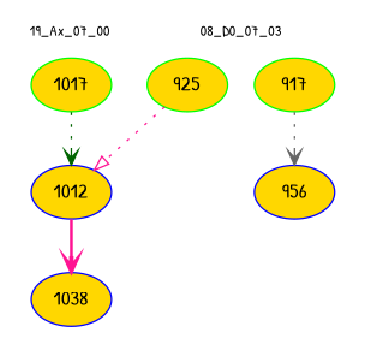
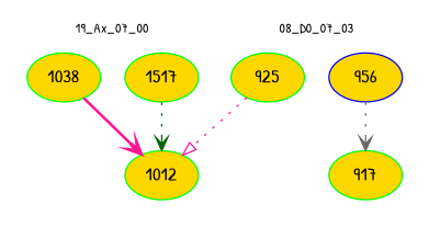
  digraph {
    fontname="Patrick Hand"
    node [color=green fillcolor=gold fontname="Patrick Hand" style=filled]
    edge [arrowhead=vee color=deeppink fontname="Patrick Hand" style=dotted]
-   n1 [label=1017]
-   n2 [color=blue label=1012]
-   n3 [color=blue label=1038]
+   n1 [label=1517]
+   n2 [label=1012]
+   n3 [label=1038]
    n4 [label=925]
    n5 [label=917]
    n6 [color=blue label=956]
    subgraph cluster_1 {
      color=white
      fontsize=10
      label="19_Ax_07_00"
      n1
      n2
      n3
    }
    subgraph cluster_2 {
      color=white
      fontsize=10
      label="08_D0_07_03"
      n4
      n5
      n6
    }
    n1 -> n2 [color=darkgreen]
-   n2 -> n3 [style=bold]
+   n3 -> n2 [style=bold]
    n4 -> n2 [arrowhead=onormal]
-   n5 -> n6 [color=gray40]
+   n6 -> n5 [color=gray40]
  }
